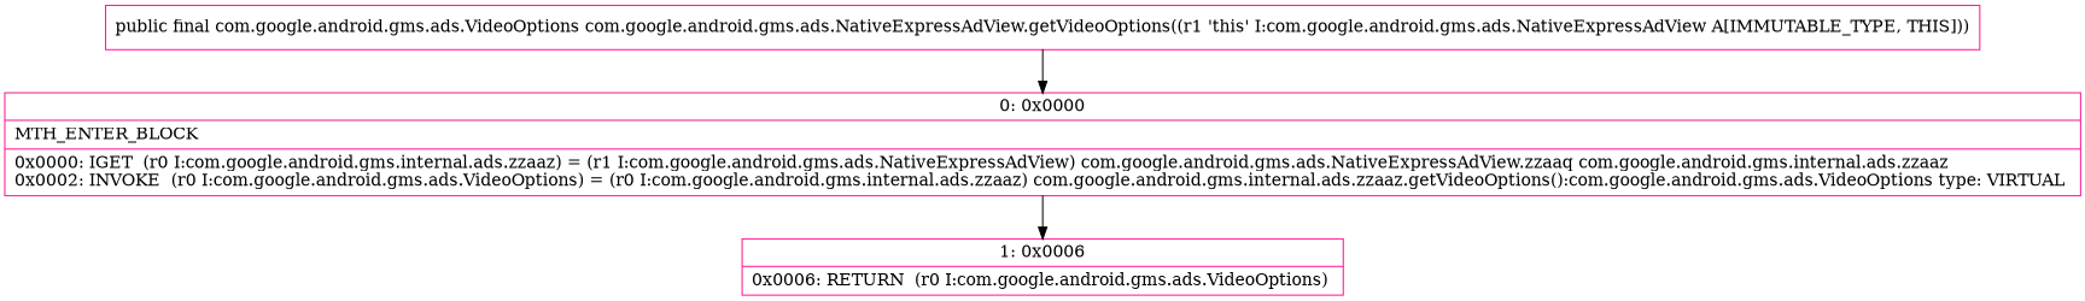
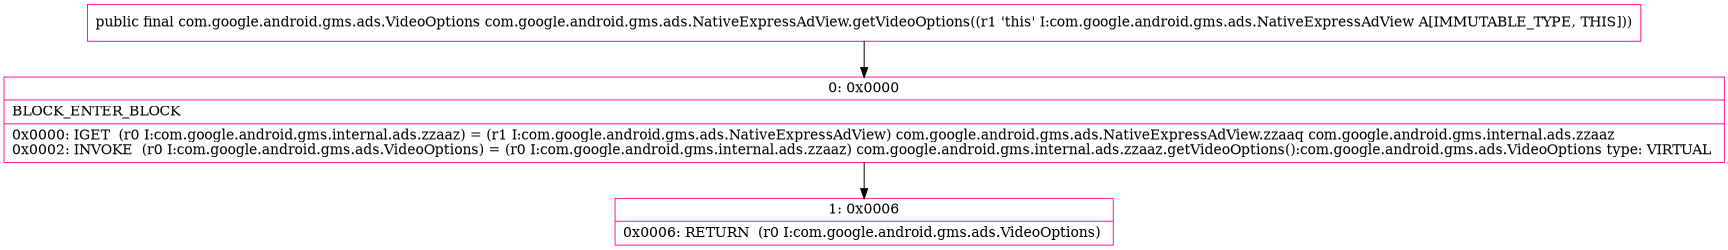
  digraph {
    node [shape=record color=deeppink]
    edge [color=black]
-   n1 [label="{0\:\ 0x0000|MTH_ENTER_BLOCK\l|0x0000: IGET  (r0 I:com.google.android.gms.internal.ads.zzaaz) = (r1 I:com.google.android.gms.ads.NativeExpressAdView) com.google.android.gms.ads.NativeExpressAdView.zzaaq com.google.android.gms.internal.ads.zzaaz \l0x0002: INVOKE  (r0 I:com.google.android.gms.ads.VideoOptions) = (r0 I:com.google.android.gms.internal.ads.zzaaz) com.google.android.gms.internal.ads.zzaaz.getVideoOptions():com.google.android.gms.ads.VideoOptions type: VIRTUAL \l}"]
+   n1 [label="{0\:\ 0x0000|BLOCK_ENTER_BLOCK\l|0x0000: IGET  (r0 I:com.google.android.gms.internal.ads.zzaaz) = (r1 I:com.google.android.gms.ads.NativeExpressAdView) com.google.android.gms.ads.NativeExpressAdView.zzaaq com.google.android.gms.internal.ads.zzaaz \l0x0002: INVOKE  (r0 I:com.google.android.gms.ads.VideoOptions) = (r0 I:com.google.android.gms.internal.ads.zzaaz) com.google.android.gms.internal.ads.zzaaz.getVideoOptions():com.google.android.gms.ads.VideoOptions type: VIRTUAL \l}"]
    n2 [label="{1\:\ 0x0006|0x0006: RETURN  (r0 I:com.google.android.gms.ads.VideoOptions) \l}"]
    n3 [label="{public final com.google.android.gms.ads.VideoOptions com.google.android.gms.ads.NativeExpressAdView.getVideoOptions((r1 'this' I:com.google.android.gms.ads.NativeExpressAdView A[IMMUTABLE_TYPE, THIS])) }"]
    n1 -> n2
    n3 -> n1
  }
